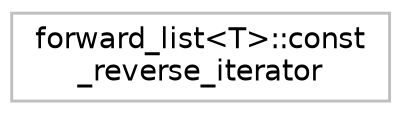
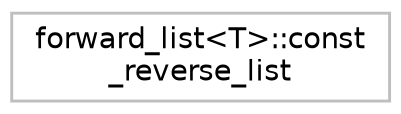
  digraph {
    rankdir=LR
-   n1 [color=grey75 fontname=Helvetica fontsize=10 height=0.2 label="forward_list\<T\>::const\l_reverse_iterator" shape=record width=0.4]
+   n1 [color=grey75 fontname=Helvetica fontsize=10 height=0.2 label="forward_list\<T\>::const\l_reverse_list" shape=record width=0.4]
  }
